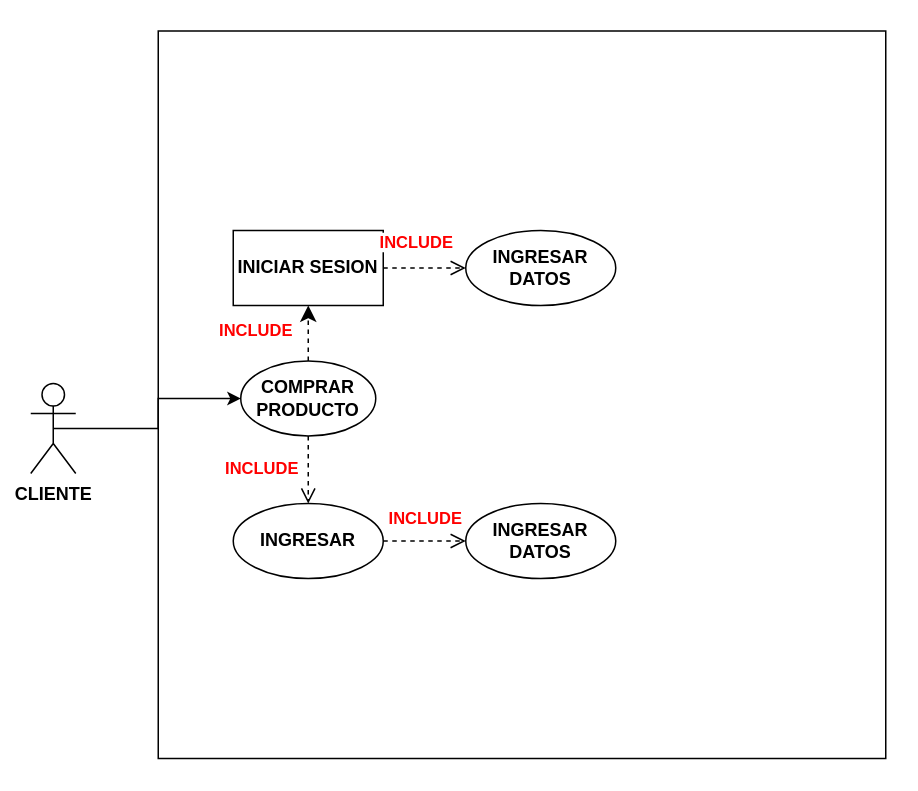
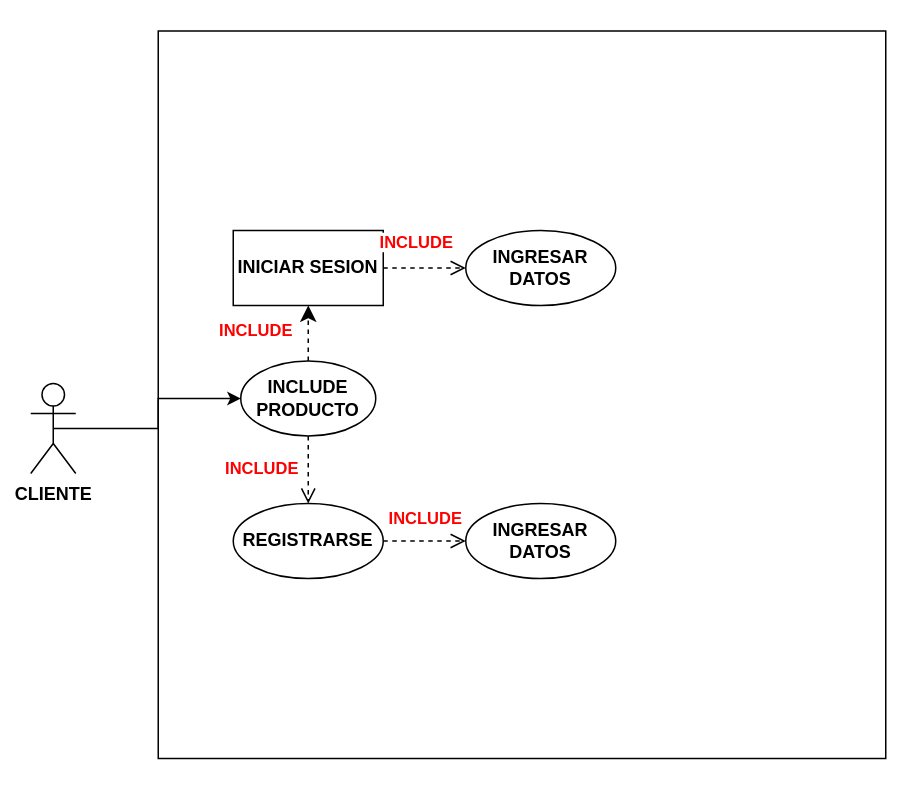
  <mxCell id="0" />
  <mxCell id="1" parent="0" />
  <mxCell id="2" value="" style="whiteSpace=wrap;html=1;aspect=fixed;" vertex="1" parent="1"><mxGeometry x="105" y="20" width="485" height="485" as="geometry" /></mxCell>
  <mxCell id="3" style="edgeStyle=orthogonalEdgeStyle;rounded=0;orthogonalLoop=1;jettySize=auto;html=1;exitX=0.5;exitY=0.5;exitDx=0;exitDy=0;exitPerimeter=0;entryX=0;entryY=0.5;entryDx=0;entryDy=0;fontFamily=Helvetica;fontColor=#FF0000;" edge="1" parent="1" source="4" target="5"><mxGeometry relative="1" as="geometry" /></mxCell>
  <mxCell id="4" value="&lt;b&gt;CLIENTE&lt;/b&gt;" style="shape=umlActor;verticalLabelPosition=bottom;verticalAlign=top;html=1;outlineConnect=0;fillColor=#FFFFFF;strokeColor=#000000;" vertex="1" parent="1"><mxGeometry x="20" y="255" width="30" height="60" as="geometry" /></mxCell>
- <mxCell id="5" value="&lt;b&gt;COMPRAR PRODUCTO&lt;/b&gt;" style="ellipse;whiteSpace=wrap;html=1;" vertex="1" parent="1"><mxGeometry x="160" y="240" width="90" height="50" as="geometry" /></mxCell>
+ <mxCell id="5" value="&lt;b&gt;INCLUDE PRODUCTO&lt;/b&gt;" style="ellipse;whiteSpace=wrap;html=1;" vertex="1" parent="1"><mxGeometry x="160" y="240" width="90" height="50" as="geometry" /></mxCell>
  <mxCell id="6" value="&lt;b&gt;&lt;font color=&quot;#ff0000&quot;&gt;INCLUDE&lt;/font&gt;&lt;/b&gt;" style="html=1;verticalAlign=bottom;endArrow=classic;dashed=1;endSize=8;rounded=0;exitX=0.5;exitY=0;exitDx=0;exitDy=0;entryX=0.5;entryY=1;entryDx=0;entryDy=0;" edge="1" parent="1" source="5" target="7"><mxGeometry x="-0.46" y="35" relative="1" as="geometry"><mxPoint x="530" y="230" as="sourcePoint" /><mxPoint x="320" y="265" as="targetPoint" /><mxPoint y="-1" as="offset" /></mxGeometry></mxCell>
  <mxCell id="7" value="&lt;b&gt;INICIAR SESION&lt;/b&gt;" style="whiteSpace=wrap;html=1;rounded=0;" vertex="1" parent="1"><mxGeometry x="155" y="153" width="100" height="50" as="geometry" /></mxCell>
  <mxCell id="8" value="&lt;b&gt;INGRESAR DATOS&lt;/b&gt;" style="ellipse;whiteSpace=wrap;html=1;" vertex="1" parent="1"><mxGeometry x="310" y="153" width="100" height="50" as="geometry" /></mxCell>
  <mxCell id="9" value="&lt;b&gt;INCLUDE&lt;/b&gt;" style="html=1;verticalAlign=bottom;endArrow=open;dashed=1;endSize=8;rounded=0;fontColor=#FF0000;exitX=1;exitY=0.5;exitDx=0;exitDy=0;entryX=0;entryY=0.5;entryDx=0;entryDy=0;" edge="1" parent="1" source="7" target="8"><mxGeometry x="-0.2" y="8" relative="1" as="geometry"><mxPoint x="530" y="220" as="sourcePoint" /><mxPoint x="450" y="220" as="targetPoint" /><mxPoint as="offset" /></mxGeometry></mxCell>
- <mxCell id="10" value="&lt;b&gt;INGRESAR&lt;/b&gt;" style="ellipse;whiteSpace=wrap;html=1;" vertex="1" parent="1"><mxGeometry x="155" y="335" width="100" height="50" as="geometry" /></mxCell>
+ <mxCell id="10" value="&lt;b&gt;REGISTRARSE&lt;/b&gt;" style="ellipse;whiteSpace=wrap;html=1;" vertex="1" parent="1"><mxGeometry x="155" y="335" width="100" height="50" as="geometry" /></mxCell>
  <mxCell id="11" value="&lt;b&gt;INCLUDE&lt;/b&gt;" style="html=1;verticalAlign=bottom;endArrow=open;dashed=1;endSize=8;rounded=0;fontFamily=Helvetica;fontColor=#FF0000;exitX=0.5;exitY=1;exitDx=0;exitDy=0;entryX=0.5;entryY=0;entryDx=0;entryDy=0;" edge="1" parent="1" source="5" target="10"><mxGeometry x="0.333" y="-31" relative="1" as="geometry"><mxPoint x="547" y="269" as="sourcePoint" /><mxPoint x="467" y="269" as="targetPoint" /><mxPoint y="1" as="offset" /></mxGeometry></mxCell>
  <mxCell id="12" value="&lt;b&gt;INGRESAR DATOS&lt;/b&gt;" style="ellipse;whiteSpace=wrap;html=1;" vertex="1" parent="1"><mxGeometry x="310" y="335" width="100" height="50" as="geometry" /></mxCell>
  <mxCell id="13" value="&lt;b&gt;INCLUDE&lt;/b&gt;" style="html=1;verticalAlign=bottom;endArrow=open;dashed=1;endSize=8;rounded=0;fontFamily=Helvetica;fontColor=#FF0000;exitX=1;exitY=0.5;exitDx=0;exitDy=0;" edge="1" parent="1" source="10" target="12"><mxGeometry x="0.018" y="6" relative="1" as="geometry"><mxPoint x="547" y="269" as="sourcePoint" /><mxPoint x="467" y="269" as="targetPoint" /><mxPoint as="offset" /></mxGeometry></mxCell>
